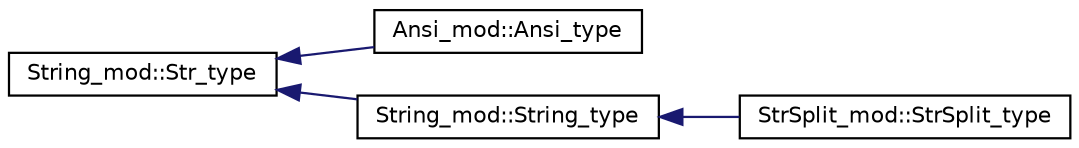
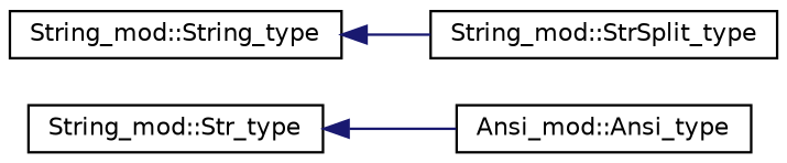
  digraph {
    rankdir=LR
    node [color=black fillcolor=white fontname=Helvetica fontsize=10 shape=record style=filled]
    edge [color=midnightblue dir=back fontname=Helvetica fontsize=10 labelfontname=Helvetica labelfontsize=10 style=solid]
    n1 [height=0.2 label="String_mod::Str_type" width=0.4]
    n2 [height=0.2 label="Ansi_mod::Ansi_type" width=0.4]
    n3 [height=0.2 label="String_mod::String_type" width=0.4]
-   n4 [height=0.2 label="StrSplit_mod::StrSplit_type" width=0.4]
+   n4 [height=0.2 label="String_mod::StrSplit_type" width=0.4]
    n1 -> n2
-   n1 -> n3
    n3 -> n4
  }
